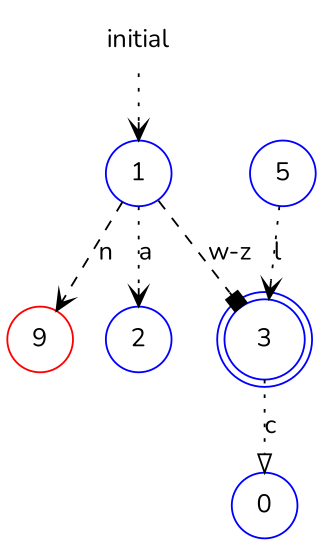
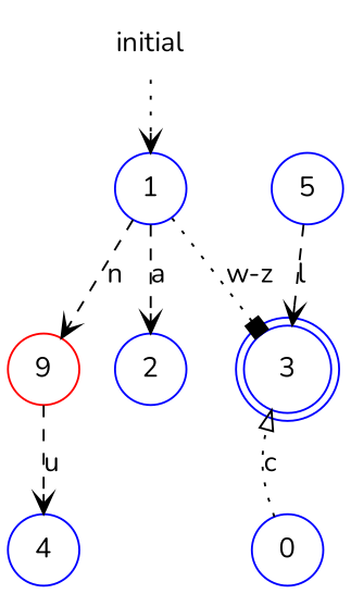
  digraph {
    fontname=Nunito
    rankdir=TB
    node [color=blue fontname=Nunito shape=circle]
    edge [arrowhead=vee fontname=Nunito style=dashed]
    3 [shape=doublecircle]
    0
    1
    n4 [color=red label=9]
    2
+   4
    initial [color=red shape=plaintext]
    5
-   3 -> 0 [arrowhead=onormal label=c style=dotted]
-   1 -> 3 [arrowhead=box label="w-z"]
+   0 -> 3 [arrowhead=onormal label=c style=dotted]
+   1 -> 3 [arrowhead=box label="w-z" style=dotted]
    1 -> n4 [label=n]
-   1 -> 2 [label=a style=dotted]
+   1 -> 2 [label=a]
+   n4 -> 4 [label=u]
    initial -> 1 [style=dotted]
-   5 -> 3 [label=l style=dotted]
+   5 -> 3 [label=l]
  }
